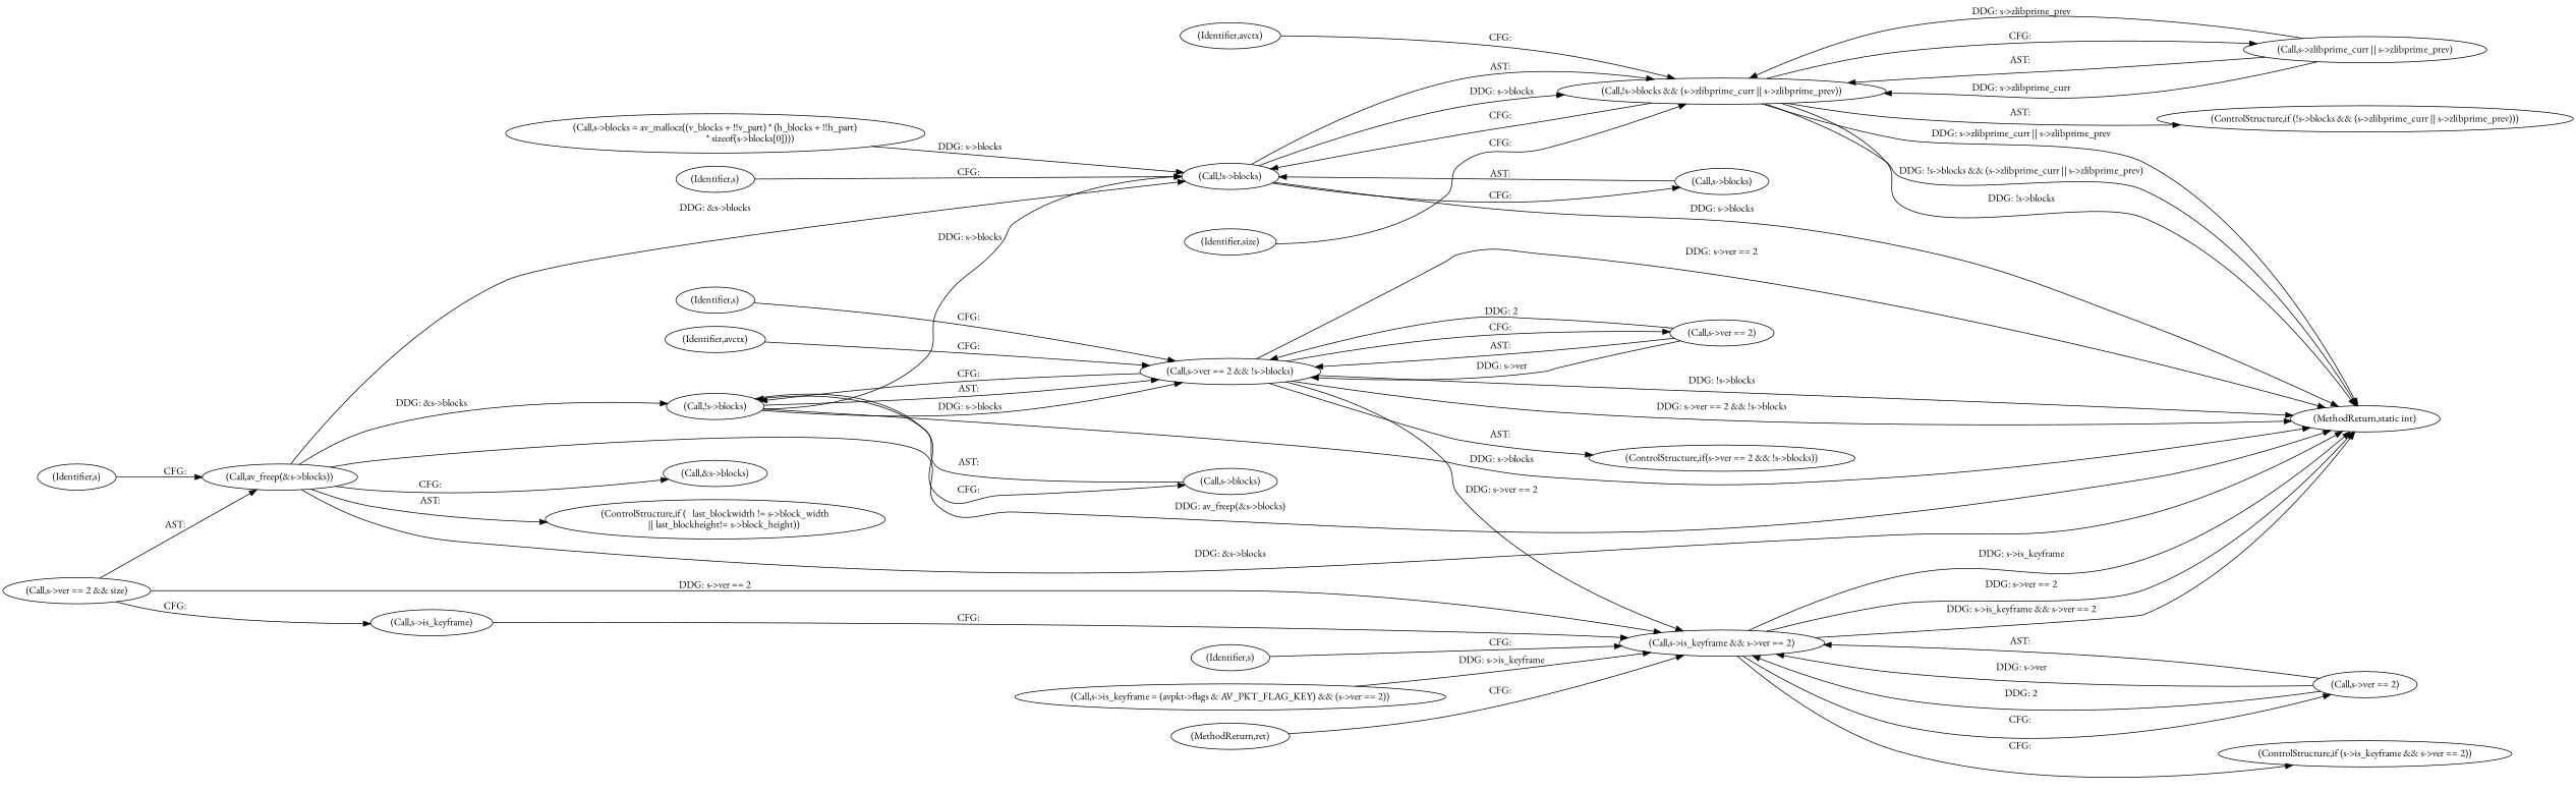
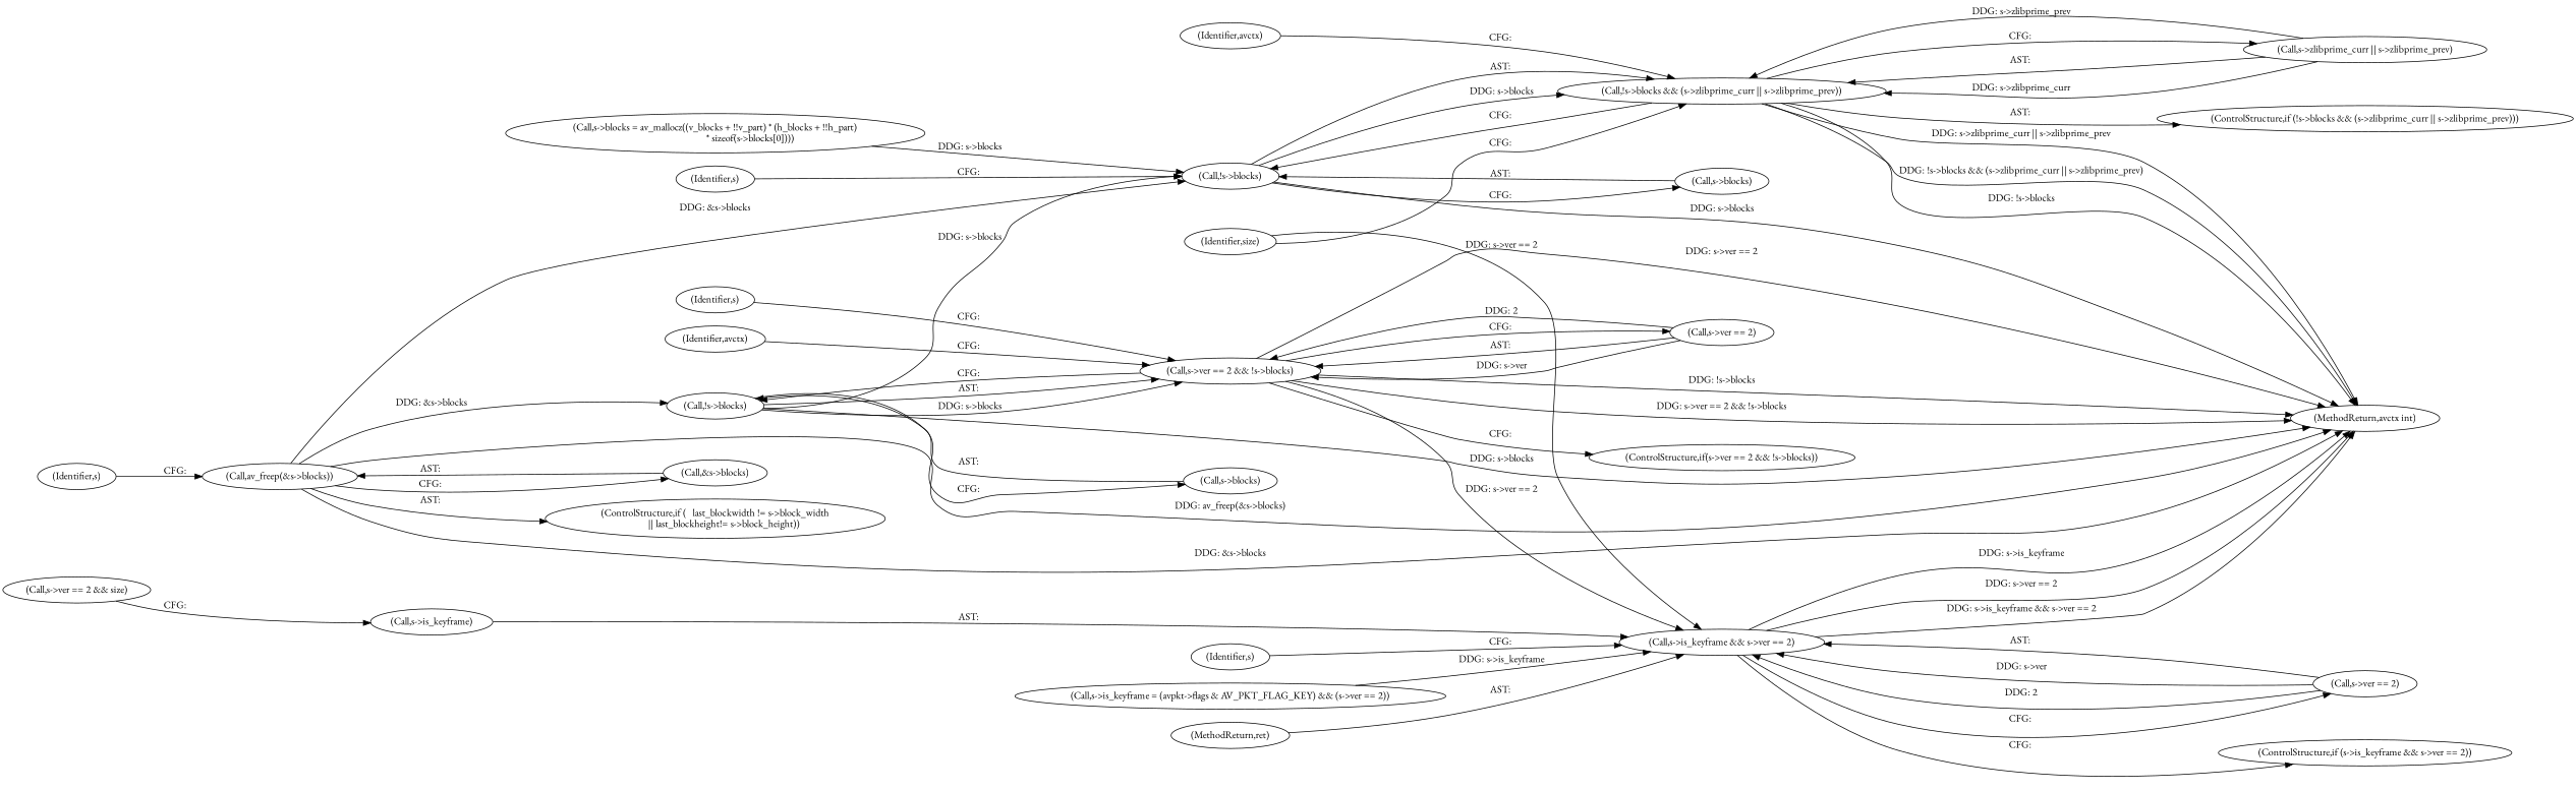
  digraph {
    fontname="EB Garamond"
    rankdir=LR
    node [fontname="EB Garamond"]
    edge [fontname="EB Garamond"]
    n1 [label="(Call,av_freep(&s->blocks))"]
    n2 [label="(Call,!s->blocks)"]
    n3 [label="(Call,!s->blocks)"]
-   n4 [label="(MethodReturn,static int)"]
+   n4 [label="(MethodReturn,avctx int)"]
    n5 [label="(Call,&s->blocks)"]
    n6 [label="(ControlStructure,if (   last_blockwidth != s->block_width\n        || last_blockheight!= s->block_height))"]
    n7 [label="(Call,s->ver == 2 && !s->blocks)"]
    n8 [label="(Call,s->blocks)"]
    n9 [label="(Call,!s->blocks && (s->zlibprime_curr || s->zlibprime_prev))"]
    n10 [label="(Call,s->blocks)"]
    n11 [label="(Call,s->is_keyframe && s->ver == 2)"]
    n12 [label="(ControlStructure,if(s->ver == 2 && !s->blocks))"]
    n13 [label="(Call,s->ver == 2)"]
    n14 [label="(ControlStructure,if (s->is_keyframe && s->ver == 2))"]
    n15 [label="(Call,s->ver == 2)"]
    n16 [label="(Call,s->is_keyframe)"]
    n17 [label="(Call,s->zlibprime_curr || s->zlibprime_prev)"]
    n18 [label="(ControlStructure,if (!s->blocks && (s->zlibprime_curr || s->zlibprime_prev)))"]
    n19 [label="(Identifier,size)"]
    n20 [label="(Identifier,s)"]
    n21 [label="(Call,s->ver == 2 && size)"]
    n22 [label="(MethodReturn,ret)"]
    n23 [label="(Call,s->blocks = av_mallocz((v_blocks + !!v_part) * (h_blocks + !!h_part)\n                                * sizeof(s->blocks[0])))"]
    n24 [label="(Identifier,s)"]
    n25 [label="(Identifier,s)"]
    n26 [label="(Identifier,avctx)"]
    n27 [label="(Identifier,s)"]
    n28 [label="(Call,s->is_keyframe = (avpkt->flags & AV_PKT_FLAG_KEY) && (s->ver == 2))"]
    n29 [label="(Identifier,avctx)"]
    n1 -> n2 [label="DDG: &s->blocks"]
    n1 -> n3 [label="DDG: &s->blocks"]
    n1 -> n4 [label="DDG: av_freep(&s->blocks)"]
    n1 -> n4 [label="DDG: &s->blocks"]
    n1 -> n5 [label="CFG: "]
    n1 -> n6 [label="AST: "]
    n2 -> n3 [label="DDG: s->blocks"]
    n2 -> n4 [label="DDG: s->blocks"]
    n2 -> n7 [label="AST: "]
    n2 -> n7 [label="DDG: s->blocks"]
    n2 -> n8 [label="CFG: "]
    n3 -> n4 [label="DDG: s->blocks"]
    n3 -> n9 [label="AST: "]
    n3 -> n9 [label="DDG: s->blocks"]
    n3 -> n10 [label="CFG: "]
-   n21 -> n1 [label="AST: "]
+   n5 -> n1 [label="AST: "]
    n7 -> n2 [label="CFG: "]
    n7 -> n4 [label="DDG: s->ver == 2"]
    n7 -> n4 [label="DDG: !s->blocks"]
    n7 -> n4 [label="DDG: s->ver == 2 && !s->blocks"]
    n7 -> n11 [label="DDG: s->ver == 2"]
-   n7 -> n12 [label="AST: "]
+   n7 -> n12 [label="CFG: "]
    n7 -> n13 [label="CFG: "]
    n8 -> n2 [label="AST: "]
    n9 -> n3 [label="CFG: "]
    n9 -> n4 [label="DDG: s->zlibprime_curr || s->zlibprime_prev"]
    n9 -> n4 [label="DDG: !s->blocks && (s->zlibprime_curr || s->zlibprime_prev)"]
    n9 -> n4 [label="DDG: !s->blocks"]
    n9 -> n17 [label="CFG: "]
    n9 -> n18 [label="AST: "]
    n10 -> n3 [label="AST: "]
    n11 -> n4 [label="DDG: s->is_keyframe && s->ver == 2"]
    n11 -> n4 [label="DDG: s->is_keyframe"]
    n11 -> n4 [label="DDG: s->ver == 2"]
    n11 -> n14 [label="CFG: "]
    n11 -> n15 [label="CFG: "]
    n13 -> n7 [label="AST: "]
    n13 -> n7 [label="DDG: s->ver"]
    n13 -> n7 [label="DDG: 2"]
    n15 -> n11 [label="AST: "]
    n15 -> n11 [label="DDG: s->ver"]
    n15 -> n11 [label="DDG: 2"]
-   n16 -> n11 [label="CFG: "]
+   n16 -> n11 [label="AST: "]
    n17 -> n9 [label="AST: "]
    n17 -> n9 [label="DDG: s->zlibprime_curr"]
    n17 -> n9 [label="DDG: s->zlibprime_prev"]
    n19 -> n9 [label="CFG: "]
    n20 -> n1 [label="CFG: "]
-   n21 -> n11 [label="DDG: s->ver == 2"]
+   n19 -> n11 [label="DDG: s->ver == 2"]
    n21 -> n16 [label="CFG: "]
-   n22 -> n11 [label="CFG: "]
+   n22 -> n11 [label="AST: "]
    n23 -> n3 [label="DDG: s->blocks"]
    n24 -> n11 [label="CFG: "]
    n25 -> n7 [label="CFG: "]
    n26 -> n7 [label="CFG: "]
    n27 -> n3 [label="CFG: "]
    n28 -> n11 [label="DDG: s->is_keyframe"]
    n29 -> n9 [label="CFG: "]
  }
